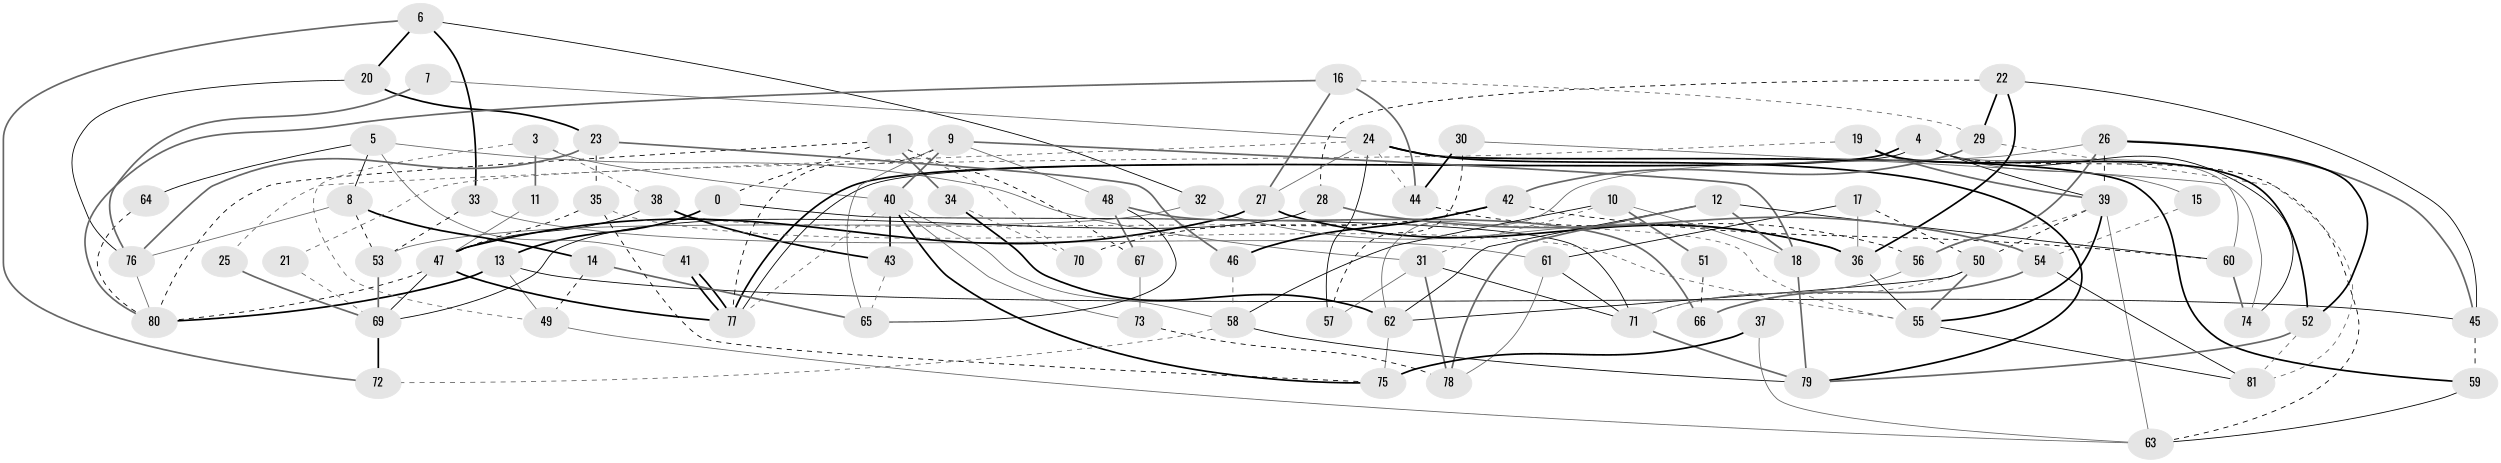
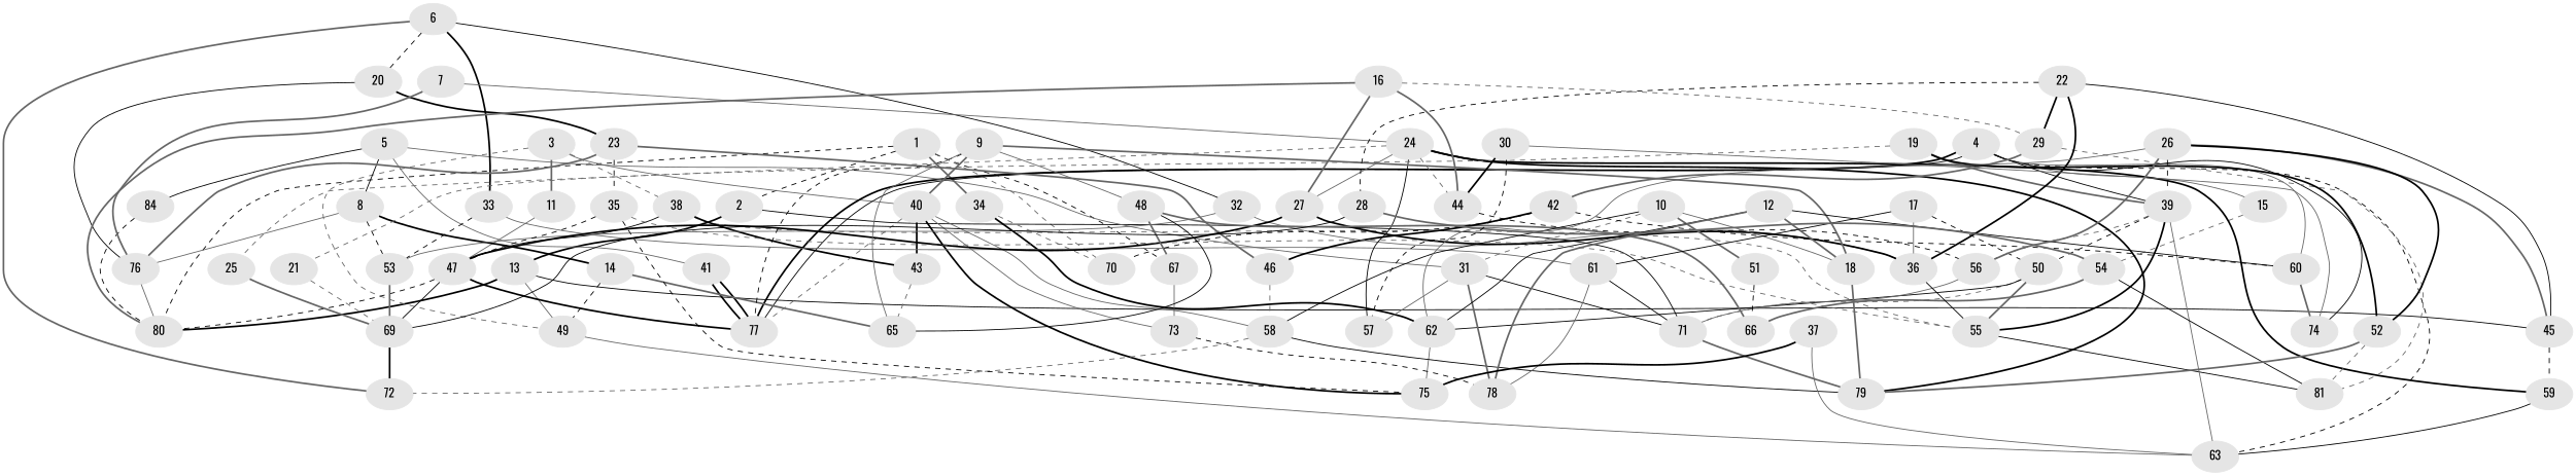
  graph {
    fontname=Oswald
    node [color=gray90 fontname=Oswald style=filled]
    edge [color=gray40 fontname=Oswald style=bold]
    1
-   2 [label=0]
+   2
    34
    67
    70
    80
    13
    71
    62
    73
    49
    45
    79
    3
    11
    38
    40
    47
    55
    43
    77
    58
    75
    63
    4
    15
    39
    60
    74
    54
    50
    56
    5
    8
    31
    41
-   64
+   64 [label=84]
    76
    14
    53
    78
    57
    6
    20
    32
    33
    72
    23
    36
    61
    7
    24
    27
    44
    25
    59
    65
    69
    9
    18
    48
    66
    10
    51
    12
    81
    16
    29
    42
    17
    19
    21
    52
    35
    46
    22
    28
    26
    30
    37
    1 -- 2 [color=black style=dashed]
    1 -- 34
    1 -- 67 [color=black style=dashed]
    1 -- 70 [style=dashed]
    1 -- 80 [color=black style=dashed]
    2 -- 13 [color=black]
    2 -- 71 [color=black style=solid]
    34 -- 70 [style=dashed]
    34 -- 62 [color=black]
    67 -- 73 [style=solid]
    13 -- 80 [color=black]
    13 -- 49 [style=solid]
    13 -- 45 [color=black style=solid]
    71 -- 79
    62 -- 75 [style=solid]
    73 -- 78 [color=black style=dashed]
    49 -- 63 [style=solid]
    45 -- 59 [color=black style=dashed]
    3 -- 49 [style=dashed]
    3 -- 11
    3 -- 38 [style=dashed]
    3 -- 40 [style=solid]
    11 -- 47 [style=solid]
    38 -- 47 [color=black style=solid]
    38 -- 55 [style=dashed]
    38 -- 43 [color=black]
    40 -- 73 [style=solid]
    40 -- 43 [color=black]
    40 -- 77 [style=dashed]
    40 -- 58 [style=solid]
    40 -- 75 [color=black]
    47 -- 80 [color=black style=dashed]
    47 -- 77 [color=black]
    47 -- 69 [color=black style=solid]
    55 -- 81 [color=black style=solid]
    43 -- 65 [style=dashed]
    58 -- 79 [color=black style=solid]
    58 -- 72 [style=dashed]
    4 -- 77 [color=black]
    4 -- 77 [color=black style=solid]
    4 -- 63 [color=black style=dashed]
    4 -- 15 [style=solid]
    4 -- 39 [color=black style=solid]
    4 -- 60 [style=solid]
    4 -- 74 [color=black style=solid]
    15 -- 54 [style=dashed]
    39 -- 55 [color=black]
    39 -- 63 [style=solid]
    39 -- 50 [color=black style=dashed]
    39 -- 56 [style=dashed]
    60 -- 74
    54 -- 66
    54 -- 81 [color=black style=solid]
    50 -- 71 [style=dashed]
    50 -- 62 [color=black style=solid]
    50 -- 55
    56 -- 71 [style=solid]
    5 -- 8 [color=black style=solid]
    5 -- 31 [style=solid]
    5 -- 41 [style=solid]
    5 -- 64 [color=black style=solid]
    8 -- 76 [style=solid]
    8 -- 14 [color=black]
    8 -- 53 [color=black style=dashed]
    31 -- 71 [color=black style=solid]
    31 -- 78
    31 -- 57 [style=solid]
    41 -- 77 [color=black]
    41 -- 77 [color=black]
    64 -- 80 [color=black style=dashed]
    76 -- 80 [style=solid]
    14 -- 49 [color=black style=dashed]
    14 -- 65
    53 -- 69
-   6 -- 20 [color=black]
+   6 -- 20 [color=black style=dashed]
    6 -- 32 [color=black style=solid]
    6 -- 33 [color=black]
    6 -- 72
    20 -- 76 [color=black style=solid]
    20 -- 23 [color=black]
    32 -- 53 [style=solid]
    32 -- 36 [style=solid]
    33 -- 53 [color=black style=dashed]
    33 -- 61 [style=solid]
    23 -- 76
    23 -- 35 [color=black style=dashed]
    23 -- 46
    36 -- 55 [color=black style=solid]
    61 -- 71 [color=black style=solid]
    61 -- 78 [style=solid]
    7 -- 76
    7 -- 24 [style=solid]
    24 -- 79 [color=black]
    24 -- 57 [color=black style=solid]
    24 -- 27 [style=solid]
    24 -- 44 [style=dashed]
    24 -- 25 [style=dashed]
    24 -- 59 [color=black]
    27 -- 47 [color=black]
    27 -- 36 [color=black]
    44 -- 56 [color=black style=dashed]
    25 -- 69
    59 -- 63 [color=black style=solid]
    69 -- 72 [color=black]
    9 -- 40
    9 -- 77 [color=black style=dashed]
    9 -- 65 [style=solid]
    9 -- 18
    9 -- 48 [style=solid]
    18 -- 79
    48 -- 67
    48 -- 65 [color=black style=solid]
    48 -- 66
    10 -- 58 [color=black style=solid]
    10 -- 31 [style=dashed]
    10 -- 18 [style=solid]
    10 -- 51
    51 -- 66 [color=black style=dashed]
    12 -- 62 [color=black style=solid]
    12 -- 60 [color=black style=solid]
    12 -- 78
    12 -- 18
    16 -- 80
    16 -- 27
    16 -- 44
    16 -- 29 [style=dashed]
    29 -- 81 [style=dashed]
    29 -- 42
    42 -- 70 [color=black style=dashed]
    42 -- 60 [color=black style=dashed]
    42 -- 46 [color=black]
    17 -- 50 [color=black style=dashed]
    17 -- 36 [style=solid]
    17 -- 61 [color=black style=solid]
    19 -- 39
    19 -- 21 [style=dashed]
    19 -- 52 [color=black]
    21 -- 69 [style=dashed]
    52 -- 79
    52 -- 81 [style=dashed]
    35 -- 47 [color=black style=dashed]
    35 -- 55 [style=dashed]
    35 -- 75 [color=black style=dashed]
    46 -- 58 [style=dashed]
    22 -- 45 [color=black style=solid]
    22 -- 36 [color=black]
    22 -- 29 [color=black]
    22 -- 28 [color=black style=dashed]
    28 -- 54
    28 -- 69 [color=black style=solid]
    26 -- 62 [style=solid]
    26 -- 45
    26 -- 39 [color=black style=dashed]
    26 -- 56
    26 -- 52 [color=black]
    30 -- 74 [style=solid]
    30 -- 57 [color=black style=dashed]
    30 -- 44 [color=black]
    37 -- 75 [color=black]
    37 -- 63 [style=solid]
  }
